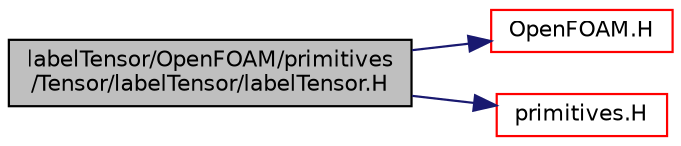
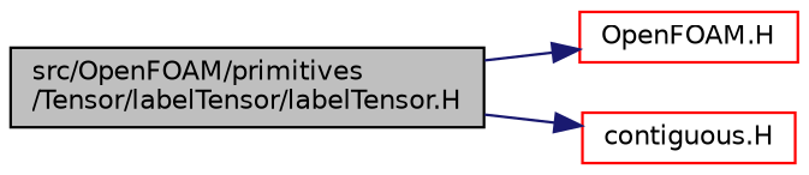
  digraph {
    rankdir=LR
    node [color=red fontname=Helvetica fontsize=10 shape=record]
    edge [color=midnightblue fontname=Helvetica fontsize=10 labelfontname=Helvetica labelfontsize=10 style=solid]
-   n1 [color=black fillcolor=grey75 fontcolor=black height=0.2 label="labelTensor/OpenFOAM/primitives\l/Tensor/labelTensor/labelTensor.H" style=filled width=0.4]
+   n1 [color=black fillcolor=grey75 fontcolor=black height=0.2 label="src/OpenFOAM/primitives\l/Tensor/labelTensor/labelTensor.H" style=filled width=0.4]
    n2 [height=0.2 label="OpenFOAM.H" width=0.4]
-   n3 [height=0.2 label="primitives.H" width=0.4]
+   n3 [height=0.2 label="contiguous.H" width=0.4]
    n1 -> n2
    n1 -> n3
  }
